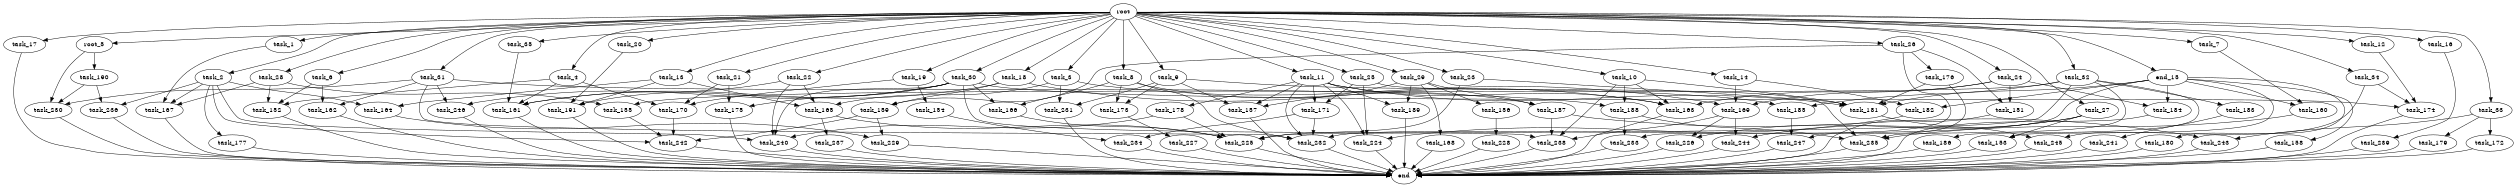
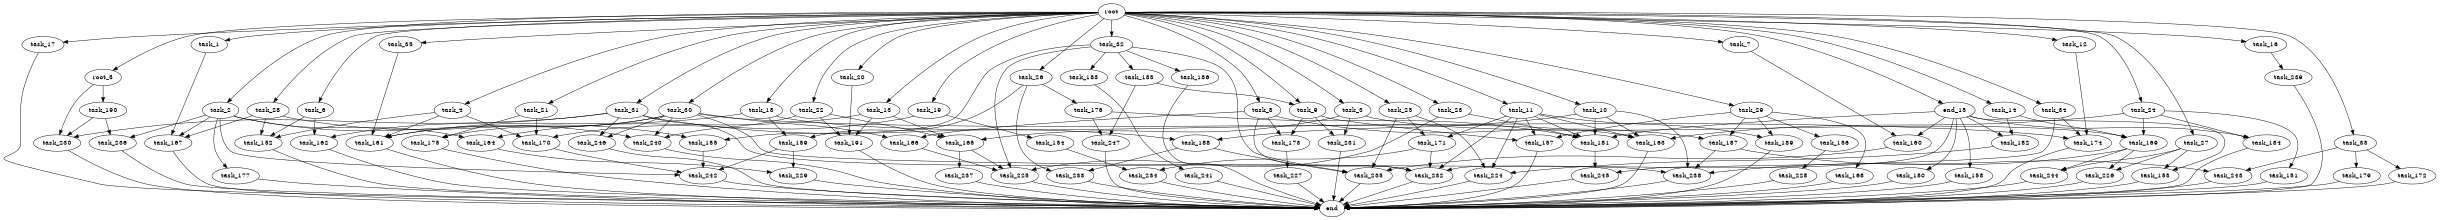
  digraph {
    root
    task_1
    task_2
    task_3
    task_4
    n6 [label=root_5]
    task_6
    task_7
    task_8
    task_9
    task_10
    task_11
    task_12
    task_13
    task_14
    n16 [label=end_15]
    task_16
    task_17
    task_18
    task_19
    task_20
    task_21
    task_22
    task_23
    task_24
    task_25
    task_26
    task_27
    task_28
    task_29
    task_30
    task_31
    task_32
    task_33
    task_34
    task_35
    task_167
    task_164
    task_177
    task_236
    task_240
    task_242
    task_165
    task_169
    task_231
    task_152
    task_161
    task_170
    task_190
    task_230
    task_162
    task_160
    task_166
    task_173
    task_187
    task_232
    task_157
    task_185
    task_163
    task_181
    task_188
    task_238
    task_171
-   task_178
    task_189
    task_224
    task_174
    task_191
    task_182
    task_153
    task_158
    task_180
    task_184
    task_239
    end
    task_159
    task_154
    task_175
    task_225
    task_151
    task_235
    task_176
    task_233
    task_226
    task_244
    task_155
    task_156
    task_168
    task_246
    task_183
    task_186
    task_172
    task_179
    task_243
    task_245
    task_229
    task_237
    task_227
    task_247
    task_234
    task_228
    task_241
    root -> task_1
    root -> task_2
    root -> task_3
    root -> task_4
    root -> n6
    root -> task_6
    root -> task_7
    root -> task_8
    root -> task_9
    root -> task_10
    root -> task_11
    root -> task_12
    root -> task_13
    root -> task_14
    root -> n16
    root -> task_16
    root -> task_17
    root -> task_18
    root -> task_19
    root -> task_20
    root -> task_21
    root -> task_22
    root -> task_23
    root -> task_24
    root -> task_25
    root -> task_26
    root -> task_27
    root -> task_28
    root -> task_29
    root -> task_30
    root -> task_31
    root -> task_32
    root -> task_33
    root -> task_34
    root -> task_35
    task_1 -> task_167
    task_2 -> task_167
    task_2 -> task_164
    task_2 -> task_177
    task_2 -> task_236
    task_2 -> task_240
    task_2 -> task_242
    task_3 -> task_165
    task_3 -> task_169
    task_3 -> task_231
    task_4 -> task_152
    task_4 -> task_161
    task_4 -> task_170
    n6 -> task_190
    n6 -> task_230
    task_6 -> task_152
    task_6 -> task_162
    task_7 -> task_160
    task_8 -> task_166
    task_8 -> task_173
    task_8 -> task_187
    task_8 -> task_232
    task_9 -> task_231
    task_9 -> task_173
    task_9 -> task_157
-   task_9 -> task_185
+   task_185 -> task_9
    task_10 -> task_163
    task_10 -> task_181
    task_10 -> task_188
    task_10 -> task_238
    task_11 -> task_232
    task_11 -> task_157
    task_11 -> task_163
    task_11 -> task_181
    task_11 -> task_171
-   task_11 -> task_178
    task_11 -> task_189
    task_11 -> task_224
    task_12 -> task_174
    task_13 -> task_164
    task_13 -> task_165
    task_13 -> task_191
    task_14 -> task_169
    task_14 -> task_182
    n16 -> task_160
    n16 -> task_232
    n16 -> task_181
    n16 -> task_182
    n16 -> task_153
    n16 -> task_158
    n16 -> task_180
    n16 -> task_184
    task_16 -> task_239
    task_17 -> end
    task_18 -> task_161
    task_18 -> task_163
    task_18 -> task_159
    task_19 -> task_170
    task_19 -> task_154
    task_20 -> task_191
    task_21 -> task_170
    task_21 -> task_175
    task_22 -> task_240
    task_22 -> task_165
    task_22 -> task_191
    task_23 -> task_181
    task_23 -> task_225
    task_24 -> task_169
    task_24 -> task_163
    task_24 -> task_184
    task_24 -> task_151
    task_25 -> task_171
    task_25 -> task_224
    task_25 -> task_235
    task_26 -> task_159
-   task_26 -> task_151
    task_26 -> task_176
    task_26 -> task_233
    task_27 -> task_153
    task_27 -> task_226
    task_27 -> task_244
    task_28 -> task_167
    task_28 -> task_152
    task_28 -> task_155
    task_29 -> task_187
    task_29 -> task_157
    task_29 -> task_189
    task_29 -> task_156
    task_29 -> task_168
    task_30 -> task_240
    task_30 -> task_161
    task_30 -> task_166
    task_30 -> task_238
    task_30 -> task_174
    task_30 -> task_175
    task_30 -> task_246
    task_31 -> task_230
    task_31 -> task_162
    task_31 -> task_232
    task_31 -> task_188
    task_31 -> task_246
    task_32 -> task_185
    task_32 -> task_225
    task_32 -> task_235
    task_32 -> task_155
    task_32 -> task_183
    task_32 -> task_186
    task_33 -> task_172
    task_33 -> task_179
    task_33 -> task_243
    task_34 -> task_174
    task_34 -> task_245
    task_35 -> task_161
    task_167 -> end
    task_164 -> task_229
    task_177 -> end
    task_236 -> end
    task_240 -> end
    task_242 -> end
    task_165 -> task_225
    task_165 -> task_237
    task_169 -> task_238
    task_169 -> task_226
    task_169 -> task_244
    task_231 -> end
    task_152 -> end
    task_161 -> end
    task_170 -> task_242
    task_190 -> task_236
    task_190 -> task_230
    task_230 -> end
    task_162 -> end
    task_160 -> task_235
    task_166 -> task_225
    task_173 -> task_227
    task_187 -> task_238
    task_187 -> task_243
    task_232 -> end
    task_157 -> end
    task_185 -> task_247
    task_163 -> end
    task_181 -> task_245
    task_188 -> task_235
    task_188 -> task_233
    task_238 -> end
    task_171 -> task_232
    task_171 -> task_234
-   task_178 -> task_240
-   task_178 -> task_225
    task_189 -> end
    task_224 -> end
    task_174 -> end
    task_191 -> end
    task_182 -> task_224
    task_153 -> end
    task_158 -> end
    task_180 -> end
    task_184 -> end
    task_239 -> end
    task_159 -> task_242
    task_159 -> task_229
    task_154 -> task_234
    task_175 -> end
    task_225 -> end
    task_151 -> end
    task_235 -> end
    task_176 -> task_181
    task_176 -> task_247
    task_233 -> end
    task_226 -> end
    task_244 -> end
    task_155 -> task_242
    task_156 -> task_228
    task_168 -> end
    task_246 -> end
    task_183 -> task_241
    task_186 -> end
    task_172 -> end
    task_179 -> end
    task_243 -> end
    task_245 -> end
    task_229 -> end
    task_237 -> end
    task_227 -> end
    task_247 -> end
    task_234 -> end
    task_228 -> end
    task_241 -> end
  }
